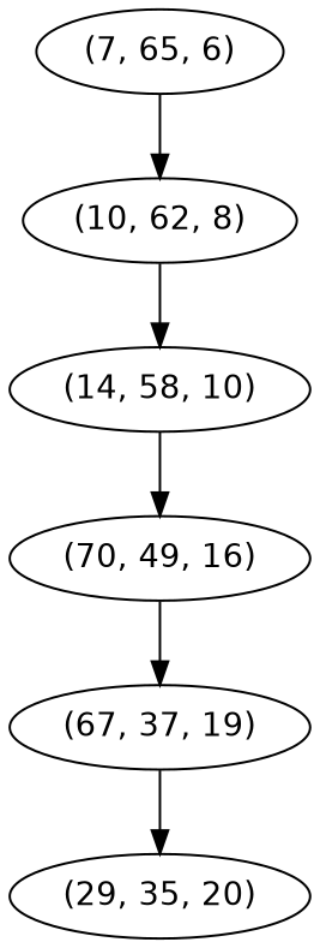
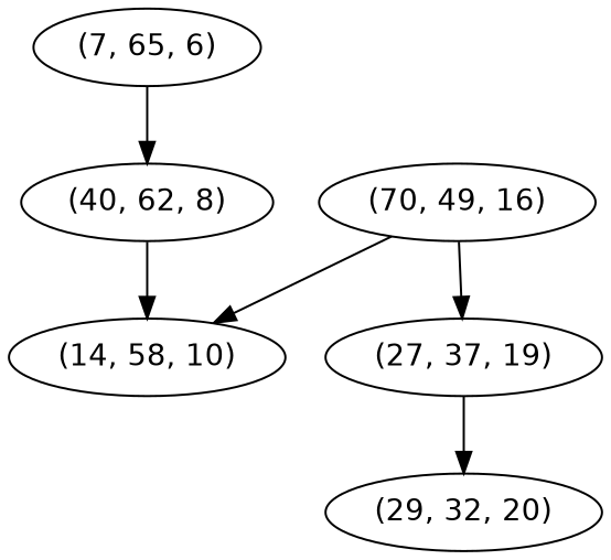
  digraph {
    fontname="DejaVu Sans"
    node [fontname="DejaVu Sans"]
    edge [fontname="DejaVu Sans"]
    n1 [label="(7, 65, 6)"]
-   "(10, 62, 8)"
+   "(10, 62, 8)" [label="(40, 62, 8)"]
    "(14, 58, 10)"
    n4 [label="(70, 49, 16)"]
-   "(27, 37, 19)" [label="(67, 37, 19)"]
-   "(29, 35, 20)"
+   "(27, 37, 19)"
+   "(29, 35, 20)" [label="(29, 32, 20)"]
    n1 -> "(10, 62, 8)"
    "(10, 62, 8)" -> "(14, 58, 10)"
-   "(14, 58, 10)" -> n4
+   n4 -> "(14, 58, 10)"
    n4 -> "(27, 37, 19)"
    "(27, 37, 19)" -> "(29, 35, 20)"
  }
